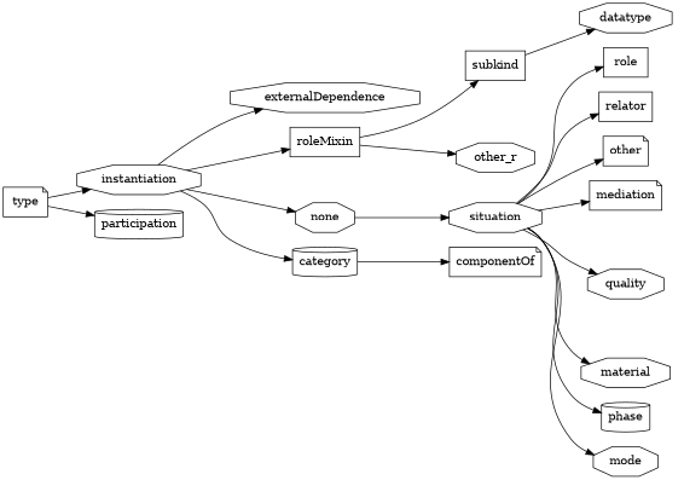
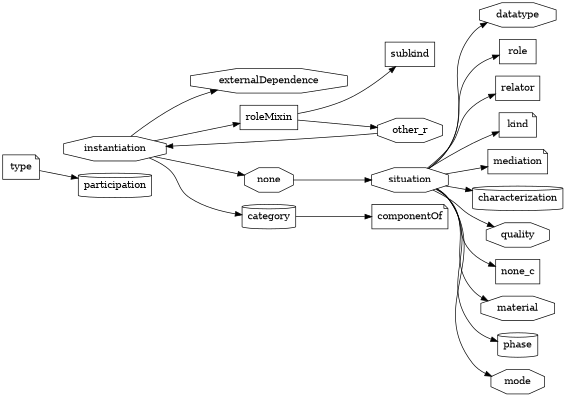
  strict digraph {
    rankdir=LR
    node [shape=octagon]
    type [shape=note]
    instantiation
    participation [shape=cylinder]
    externalDependence
    roleMixin [shape=box]
    n6 [label=none]
    category [shape=cylinder]
    subkind [shape=box]
    other_r
    situation
    componentOf [shape=note]
    role [shape=box]
    relator [shape=box]
-   kind [shape=note label=other]
+   kind [shape=note]
    mediation [shape=note]
+   characterization [shape=cylinder]
    quality
    datatype
+   none_c [shape=box]
    material
    phase [shape=cylinder]
    mode
-   type -> instantiation
+   other_r -> instantiation
    type -> participation
    instantiation -> externalDependence
    instantiation -> roleMixin
    instantiation -> n6
    instantiation -> category
    roleMixin -> subkind
    roleMixin -> other_r
    n6 -> situation
    category -> componentOf
    situation -> role
    situation -> relator
    situation -> kind
    situation -> mediation
+   situation -> characterization
    situation -> quality
-   subkind -> datatype
+   situation -> datatype
+   situation -> none_c
    situation -> material
    situation -> phase
    situation -> mode
  }
